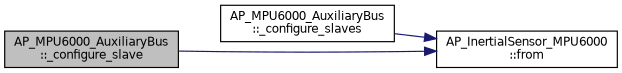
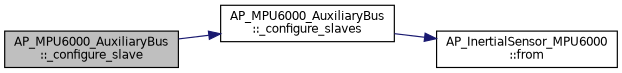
  digraph {
    rankdir=LR
    node [color=black fillcolor=white fontname=Helvetica fontsize=10 shape=record style=filled]
    edge [color=midnightblue fontname=Helvetica fontsize=10 labelfontname=Helvetica labelfontsize=10 style=solid]
    n1 [fillcolor=grey75 fontcolor=black height=0.2 label="AP_MPU6000_AuxiliaryBus\l::_configure_slave" width=0.4]
    n2 [height=0.2 label="AP_MPU6000_AuxiliaryBus\l::_configure_slaves" width=0.4]
    n3 [height=0.2 label="AP_InertialSensor_MPU6000\l::from" width=0.4]
-   n1 -> n3
+   n1 -> n2
    n2 -> n3
  }
